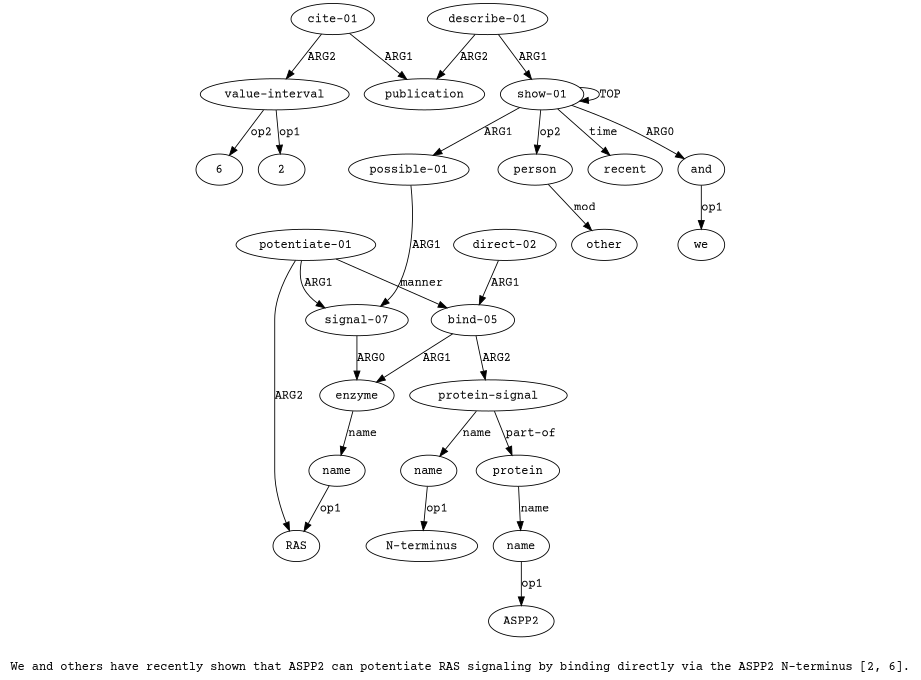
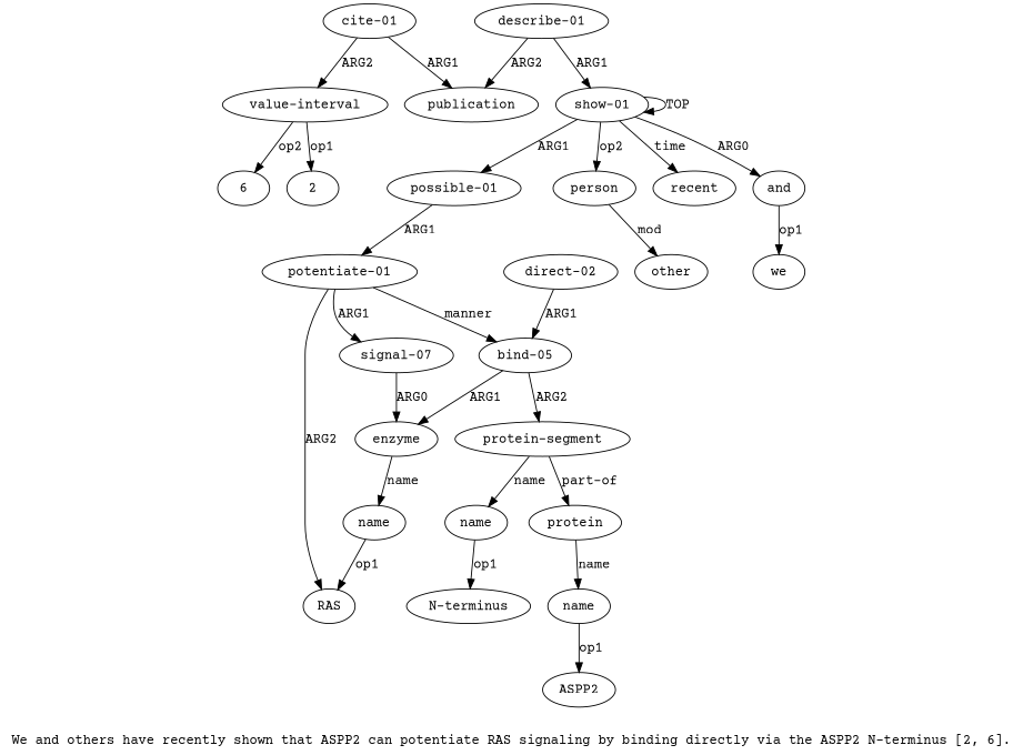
  digraph {
    fontname="Courier Prime"
    label="We and others have recently shown that ASPP2 can potentiate RAS signaling by binding directly via the ASPP2 N-terminus [2, 6]."
    node [color=black fontname="Courier Prime" gold_ind=-1 gold_label=name test_ind=-1 test_label=name]
    edge [color=black fontname="Courier Prime" gold_label=ARG1 test_label=ARG1]
    n1 [gold_ind=20 gold_label="value-interval" label="value-interval" test_ind=20 test_label="value-interval"]
    n2 [gold_label=6 label=6 test_label=6]
    n3 [gold_label=2 label=2 test_label=2]
    n4 [gold_ind=15 gold_label="direct-02" label="direct-02" test_ind=15 test_label="direct-02"]
    n5 [gold_ind=12 gold_label="bind-01" label="bind-05" test_ind=12 test_label="bind-01"]
-   n6 [gold_ind=13 gold_label="protein-segment" label="protein-signal" test_ind=13 test_label="protein-segment"]
+   n6 [gold_ind=13 gold_label="protein-segment" label="protein-segment" test_ind=13 test_label="protein-segment"]
    n7 [gold_ind=8 gold_label=enzyme label=enzyme test_ind=8 test_label=enzyme]
    n8 [gold_ind=14 label=name test_ind=14]
    n9 [gold_ind=10 gold_label=protein label=protein test_ind=10 test_label=protein]
    n10 [gold_ind=9 label=name test_ind=9]
    n11 [gold_label="N-terminus" label="N-terminus" test_label="N-terminus"]
    n12 [gold_ind=17 gold_label="describe-01" label="describe-01" test_ind=17 test_label="describe-01"]
    n13 [gold_ind=18 gold_label=publication label=publication test_ind=18 test_label=publication]
    n14 [gold_ind=0 gold_label="show-01" label="show-01" test_ind=0 test_label="show-01"]
    n15 [gold_ind=16 gold_label=recent label=recent test_ind=16 test_label=recent]
    n16 [gold_ind=1 gold_label=and label=and test_ind=1 test_label=and]
    n17 [gold_ind=5 gold_label="possible-01" label="possible-01" test_ind=5 test_label="possible-01"]
    n18 [gold_ind=3 gold_label=person label=person test_ind=3 test_label=person]
    n19 [gold_ind=2 gold_label=we label=we test_ind=2 test_label=we]
    n20 [gold_ind=6 gold_label="potentiate-01" label="potentiate-01" test_ind=6 test_label="potentiate-01"]
    n21 [gold_ind=11 label=name test_ind=11]
    n22 [gold_label=ASPP2 label=ASPP2 test_label=ASPP2]
    n23 [gold_label=RAS label=RAS test_label=RAS]
    n24 [gold_ind=19 gold_label="cite-01" label="cite-01" test_ind=19 test_label="cite-01"]
    n25 [gold_ind=4 gold_label=other label=other test_ind=4 test_label=other]
    n26 [gold_ind=7 gold_label="signal-07" label="signal-07" test_ind=7 test_label="signal-07"]
    n1 -> n2 [gold_label=op2 label=op2 test_label=op2]
    n1 -> n3 [gold_label=op1 label=op1 test_label=op1]
    n4 -> n5 [label=ARG1]
    n5 -> n6 [gold_label=ARG2 label=ARG2 test_label=ARG2]
    n5 -> n7 [label=ARG1]
    n6 -> n8 [gold_label=name label=name test_label=name]
    n6 -> n9 [gold_label="part-of" label="part-of" test_label="part-of"]
    n7 -> n10 [gold_label=name label=name test_label=name]
    n8 -> n11 [gold_label=op1 label=op1 test_label=op1]
    n9 -> n21 [gold_label=name label=name test_label=name]
    n10 -> n23 [gold_label=op1 label=op1 test_label=op1]
    n12 -> n13 [gold_label=ARG0 label=ARG2 test_label=ARG0]
    n12 -> n14 [label=ARG1]
    n14 -> n14 [gold_label=TOP label=TOP test_label=TOP]
    n14 -> n15 [gold_label=time label=time test_label=time]
    n14 -> n16 [gold_label=ARG0 label=ARG0 test_label=ARG0]
    n14 -> n17 [label=ARG1]
    n14 -> n18 [gold_label=op2 label=op2 test_label=op2]
    n16 -> n19 [gold_label=op1 label=op1 test_label=op1]
-   n17 -> n26 [label=ARG1]
+   n17 -> n20 [label=ARG1]
    n18 -> n25 [gold_label=mod label=mod test_label=mod]
    n20 -> n5 [gold_label=manner label=manner test_label=manner]
    n20 -> n23 [gold_label=ARG2 label=ARG2 test_label=ARG2]
    n20 -> n26 [label=ARG1]
    n21 -> n22 [gold_label=op1 label=op1 test_label=op1]
    n24 -> n1 [gold_label=ARG2 label=ARG2 test_label=ARG2]
    n24 -> n13 [label=ARG1]
    n26 -> n7 [gold_label=ARG0 label=ARG0 test_label=ARG0]
  }
